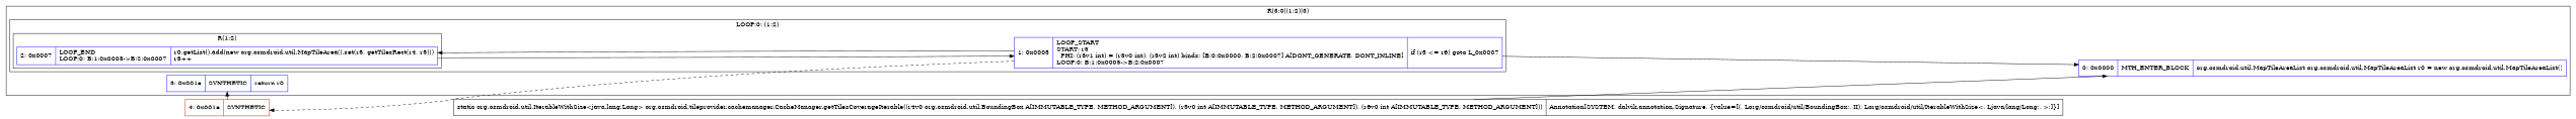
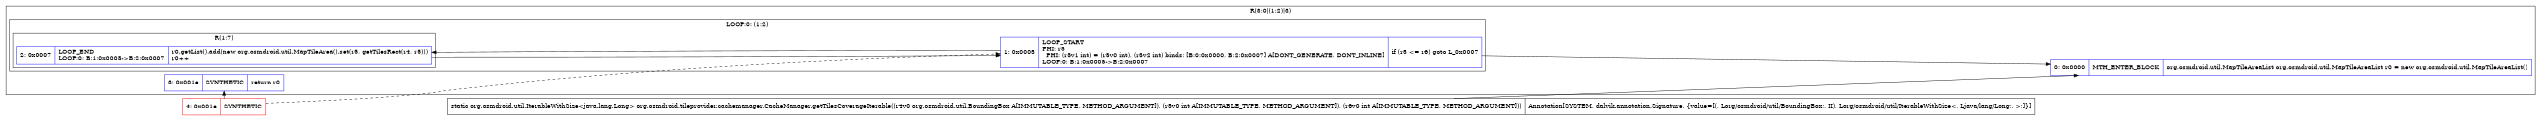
  digraph {
    rankdir=LR
    node [color=blue shape=record]
-   n1 [label="{2\:\ 0x0007|LOOP_END\lLOOP:0: B:1:0x0005\-\>B:2:0x0007\l|r0.getList().add(new org.osmdroid.util.MapTileArea().set(r5, getTilesRect(r4, r5)))\lr5++\l}"]
-   n2 [label="{1\:\ 0x0005|LOOP_START\lSTART: r5 \l  PHI: (r5v1 int) = (r5v0 int), (r5v2 int) binds: [B:0:0x0000, B:2:0x0007] A[DONT_GENERATE, DONT_INLINE]\lLOOP:0: B:1:0x0005\-\>B:2:0x0007\l|if (r5 \<= r6) goto L_0x0007\l}"]
+   n1 [label="{2\:\ 0x0007|LOOP_END\lLOOP:0: B:1:0x0005\-\>B:2:0x0007\l|r0.getList().add(new org.osmdroid.util.MapTileArea().set(r5, getTilesRect(r4, r5)))\lr0++\l}"]
+   n2 [label="{1\:\ 0x0005|LOOP_START\lPHI: r5 \l  PHI: (r5v1 int) = (r5v0 int), (r5v2 int) binds: [B:0:0x0000, B:2:0x0007] A[DONT_GENERATE, DONT_INLINE]\lLOOP:0: B:1:0x0005\-\>B:2:0x0007\l|if (r5 \<= r6) goto L_0x0007\l}"]
    n3 [label="{0\:\ 0x0000|MTH_ENTER_BLOCK\l|org.osmdroid.util.MapTileAreaList org.osmdroid.util.MapTileAreaList r0 = new org.osmdroid.util.MapTileAreaList()\l}"]
    n4 [label="{3\:\ 0x001e|SYNTHETIC\l|return r0\l}"]
    n5 [color=red label="{4\:\ 0x001e|SYNTHETIC\l}"]
    n6 [label="{static org.osmdroid.util.IterableWithSize\<java.lang.Long\> org.osmdroid.tileprovider.cachemanager.CacheManager.getTilesCoverageIterable((r4v0 org.osmdroid.util.BoundingBox A[IMMUTABLE_TYPE, METHOD_ARGUMENT]), (r5v0 int A[IMMUTABLE_TYPE, METHOD_ARGUMENT]), (r6v0 int A[IMMUTABLE_TYPE, METHOD_ARGUMENT]))  | Annotation[SYSTEM, dalvik.annotation.Signature, \{value=[(, Lorg\/osmdroid\/util\/BoundingBox;, II), Lorg\/osmdroid\/util\/IterableWithSize\<, Ljava\/lang\/Long;, \>;]\}]\l}" color=""]
    subgraph cluster_1 {
      label="R(3:0|(1:2)|3)"
      n3
      n4
      subgraph cluster_2 {
        label="LOOP:0: (1:2)"
        n2
        subgraph cluster_3 {
-         label="R(1:2)"
+         label="R(1:7)"
          n1
        }
      }
    }
    n1 -> n2
    n2 -> n1
    n2 -> n3
-   n2 -> n5 [style=dashed]
+   n5 -> n2 [style=dashed]
    n5 -> n4
    n6 -> n3
  }
